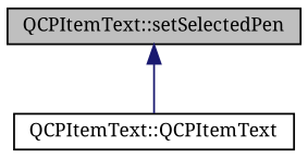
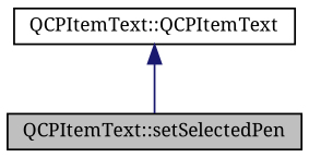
  digraph {
    rankdir=TB
    fontname="Noto Serif"
    node [color=black fontname="Noto Serif" fontsize=10 shape=record style=filled]
    n1 [fillcolor=grey75 fontcolor=black height=0.2 label="QCPItemText::setSelectedPen" width=0.4]
    n2 [fillcolor=white height=0.2 label="QCPItemText::QCPItemText" width=0.4]
-   n1 -> n2 [color=midnightblue dir=back fontname="Noto Serif" fontsize=10 labelfontname=Helvetica labelfontsize=10 style=solid]
+   n2 -> n1 [color=midnightblue dir=back fontname="Noto Serif" fontsize=10 labelfontname=Helvetica labelfontsize=10 style=solid]
  }
